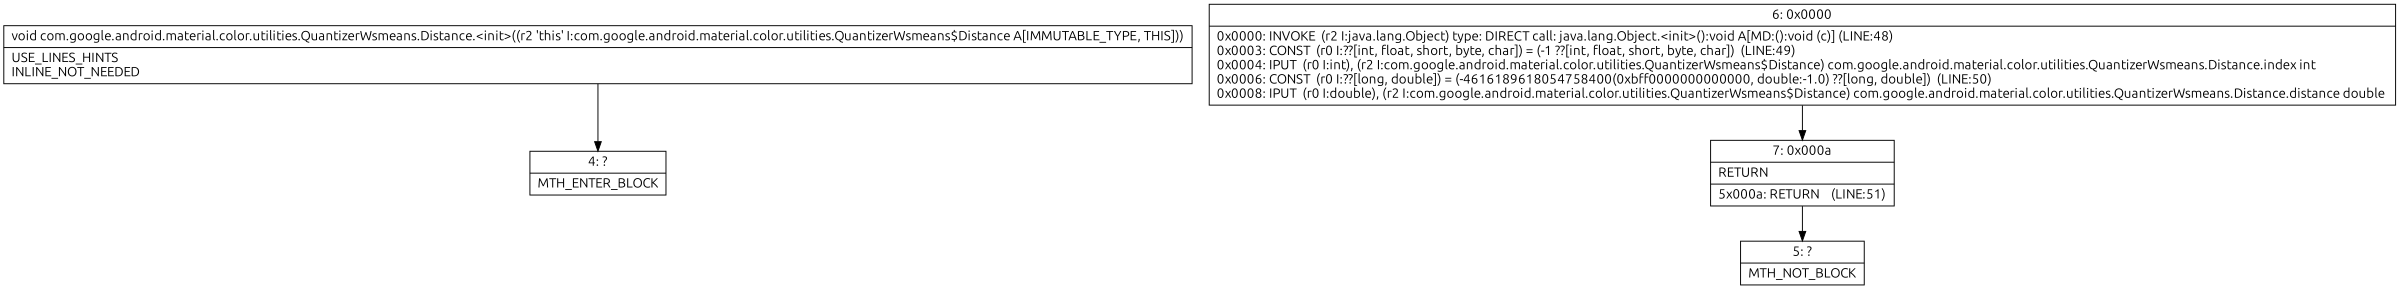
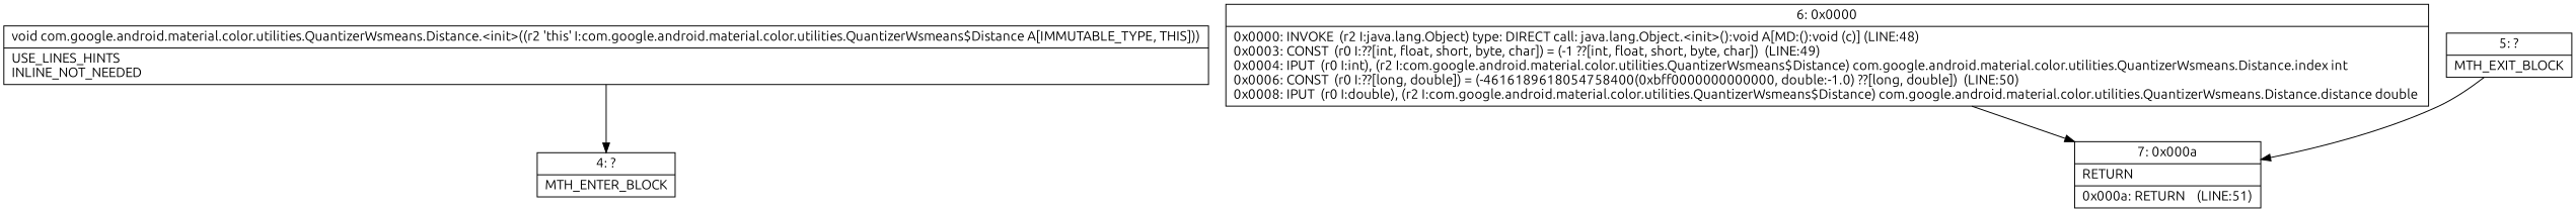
  digraph {
    fontname=Ubuntu
    node [fontname=Ubuntu shape=record]
    edge [fontname=Ubuntu]
    n1 [label="{4\:\ ?|MTH_ENTER_BLOCK\l}"]
    n2 [label="{6\:\ 0x0000|0x0000: INVOKE  (r2 I:java.lang.Object) type: DIRECT call: java.lang.Object.\<init\>():void A[MD:():void (c)] (LINE:48)\l0x0003: CONST  (r0 I:??[int, float, short, byte, char]) = (\-1 ??[int, float, short, byte, char])  (LINE:49)\l0x0004: IPUT  (r0 I:int), (r2 I:com.google.android.material.color.utilities.QuantizerWsmeans$Distance) com.google.android.material.color.utilities.QuantizerWsmeans.Distance.index int \l0x0006: CONST  (r0 I:??[long, double]) = (\-4616189618054758400(0xbff0000000000000, double:\-1.0) ??[long, double])  (LINE:50)\l0x0008: IPUT  (r0 I:double), (r2 I:com.google.android.material.color.utilities.QuantizerWsmeans$Distance) com.google.android.material.color.utilities.QuantizerWsmeans.Distance.distance double \l}"]
-   n3 [label="{7\:\ 0x000a|RETURN\l|5x000a: RETURN    (LINE:51)\l}"]
-   n4 [label="{5\:\ ?|MTH_NOT_BLOCK\l}"]
+   n3 [label="{7\:\ 0x000a|RETURN\l|0x000a: RETURN    (LINE:51)\l}"]
+   n4 [label="{5\:\ ?|MTH_EXIT_BLOCK\l}"]
    n5 [label="{void com.google.android.material.color.utilities.QuantizerWsmeans.Distance.\<init\>((r2 'this' I:com.google.android.material.color.utilities.QuantizerWsmeans$Distance A[IMMUTABLE_TYPE, THIS]))  | USE_LINES_HINTS\lINLINE_NOT_NEEDED\l}"]
    n2 -> n3
-   n3 -> n4
+   n4 -> n3
    n5 -> n1
  }
